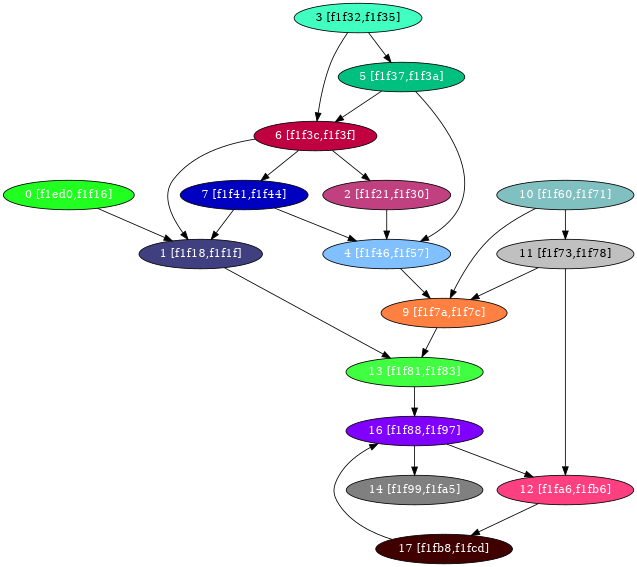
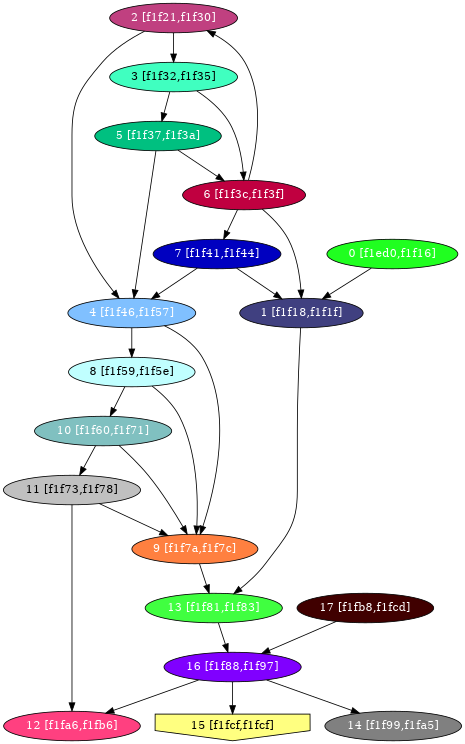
  digraph {
    node [fontcolor="#ffffff" shape=oval style=filled]
    n1 [fillcolor="#20FF20" label="0 [f1ed0,f1f16]"]
    n2 [fillcolor="#404080" label="1 [f1f18,f1f1f]"]
    n3 [fillcolor="#40FF40" label="13 [f1f81,f1f83]"]
    n4 [fillcolor="#C04080" label="2 [f1f21,f1f30]"]
    n5 [fillcolor="#40FFC0" fontcolor="#000000" label="3 [f1f32,f1f35]"]
    n6 [fillcolor="#80C0FF" label="4 [f1f46,f1f57]"]
    n7 [fillcolor="#8000FF" label="16 [f1f88,f1f97]"]
    n8 [fillcolor="#00C080" label="5 [f1f37,f1f3a]"]
    n9 [fillcolor="#C00040" label="6 [f1f3c,f1f3f]"]
+   n10 [fillcolor="#C0FFFF" fontcolor="#000000" label="8 [f1f59,f1f5e]"]
    n11 [fillcolor="#FF8040" label="9 [f1f7a,f1f7c]"]
    n12 [fillcolor="#0000C0" label="7 [f1f41,f1f44]"]
    n13 [fillcolor="#80C0C0" label="10 [f1f60,f1f71]"]
    n14 [fillcolor="#C0C0C0" fontcolor="#000000" label="11 [f1f73,f1f78]"]
    n15 [fillcolor="#FF4080" label="12 [f1fa6,f1fb6]"]
    n16 [fillcolor="#400000" label="17 [f1fb8,f1fcd]"]
    n17 [fillcolor="#808080" label="14 [f1f99,f1fa5]"]
+   n18 [fillcolor="#FFFF80" fontcolor="#000000" label="15 [f1fcf,f1fcf]" shape=invhouse]
    n1 -> n2
    n2 -> n3
    n3 -> n7
+   n4 -> n5
    n4 -> n6
    n5 -> n8
    n5 -> n9
+   n6 -> n10
    n6 -> n11
    n7 -> n15
    n7 -> n17
+   n7 -> n18
    n8 -> n6
    n8 -> n9
    n9 -> n2
    n9 -> n4
    n9 -> n12
+   n10 -> n11
+   n10 -> n13
    n11 -> n3
    n12 -> n2
    n12 -> n6
    n13 -> n11
    n13 -> n14
    n14 -> n11
    n14 -> n15
-   n15 -> n16
    n16 -> n7
  }
